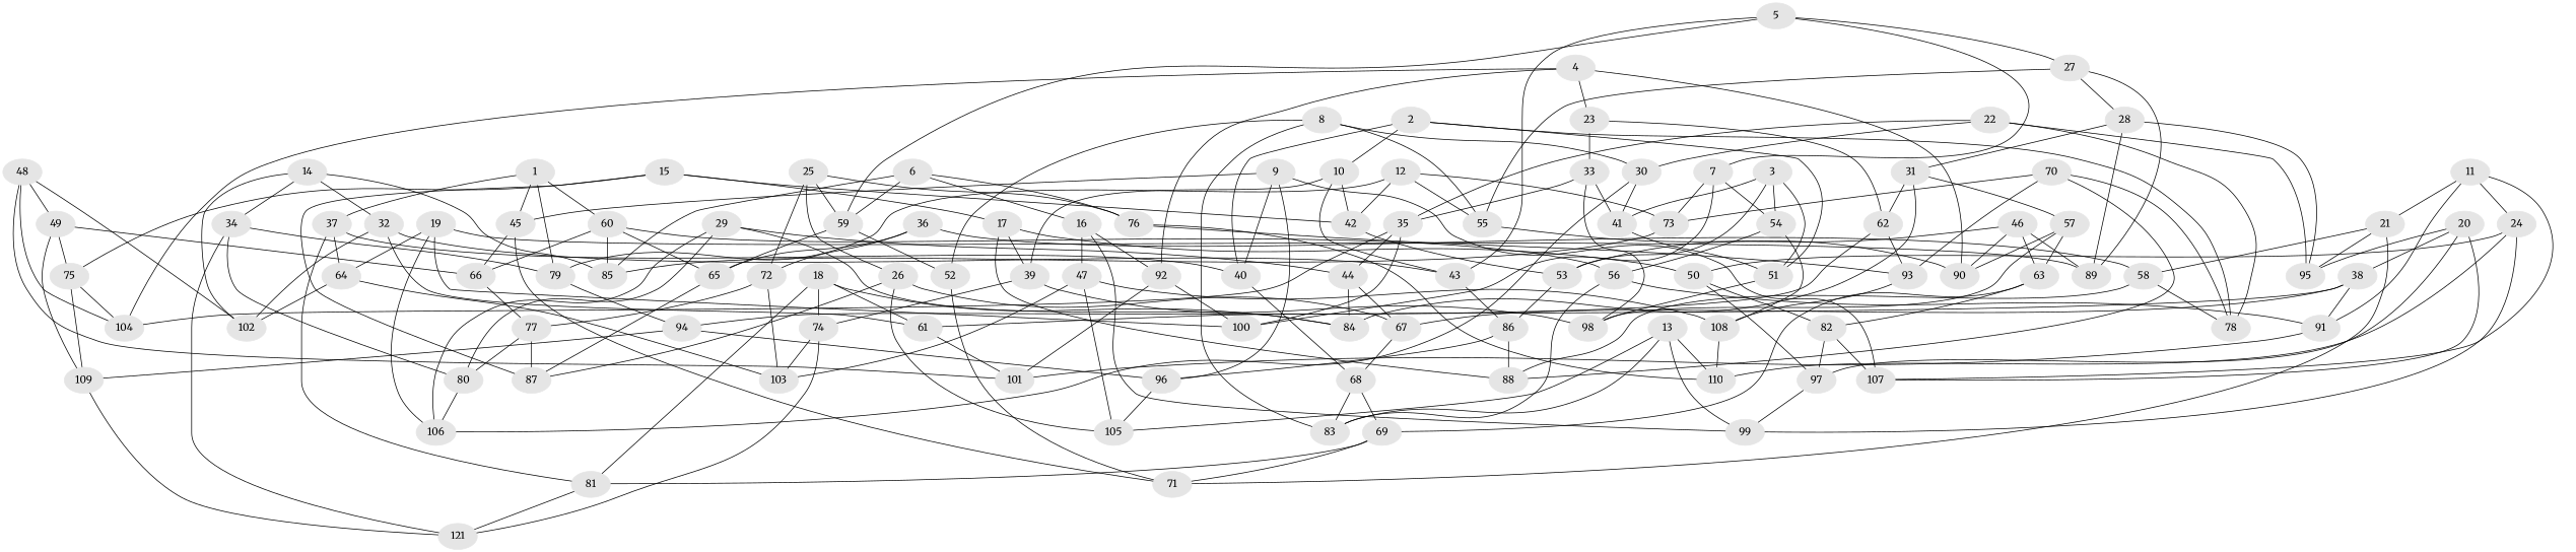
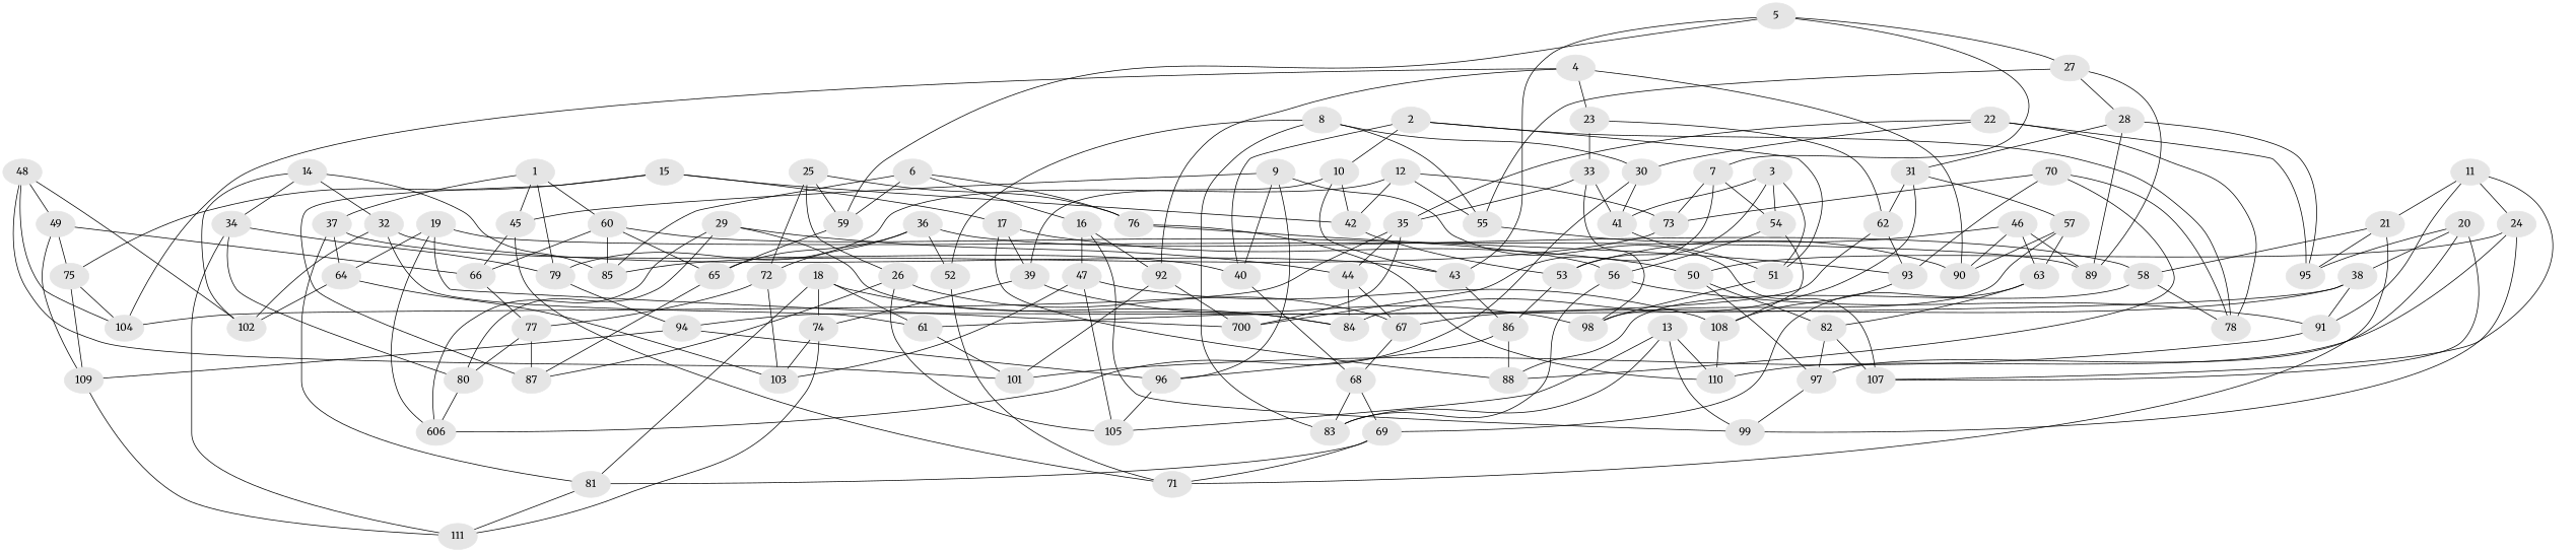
  graph {
    fontname=Merriweather
    node [color=gray90 fontname=Merriweather style=filled]
    edge [fontname=Merriweather]
    1
    37
    45
    60
    79
    40
    81
    64
    71
    66
    85
    65
    56
    94
    2
    10
    51
    78
    43
    39
    42
    68
    98
    3
    41
    53
    54
    86
    108
    4
    23
    90
    92
    104
    33
    62
-   100
+   100 [label=700]
    101
    5
    7
    27
    59
    73
    55
    89
    28
    6
    16
    76
    99
    47
    110
    93
    8
    30
    52
    83
-   106
+   106 [label=606]
    9
    96
    107
    105
    74
    11
    21
    24
    91
    95
    58
    50
    12
    13
    14
    32
    34
    102
    61
    80
-   111 [label=121]
+   111
    15
    17
    75
    87
    88
    109
    103
    97
    82
    18
    84
    19
    20
    38
    67
    22
    35
    44
    25
    26
    72
    77
    31
    57
    29
    63
    36
    69
    46
    48
    49
    70
    1 -- 37
    1 -- 45
    1 -- 60
    1 -- 79
    37 -- 40
    37 -- 81
    37 -- 64
    45 -- 71
    45 -- 66
    60 -- 66
    60 -- 85
    60 -- 65
    60 -- 56
    79 -- 94
    40 -- 68
    81 -- 111
    64 -- 102
    64 -- 103
    66 -- 77
    65 -- 87
    56 -- 83
    56 -- 91
    94 -- 96
    94 -- 109
    2 -- 40
    2 -- 10
    2 -- 51
    2 -- 78
    10 -- 43
    10 -- 39
    10 -- 42
    51 -- 98
    43 -- 86
    39 -- 98
    39 -- 74
    42 -- 53
    68 -- 83
    68 -- 69
    3 -- 51
    3 -- 41
    3 -- 53
    3 -- 54
    41 -- 51
    53 -- 86
    54 -- 56
    54 -- 108
    86 -- 96
    86 -- 88
    108 -- 110
    4 -- 23
    4 -- 90
    4 -- 92
    4 -- 104
    23 -- 33
    23 -- 62
    92 -- 100
    92 -- 101
    33 -- 98
    33 -- 41
    33 -- 35
    62 -- 94
    62 -- 93
    5 -- 43
    5 -- 7
    5 -- 27
    5 -- 59
    7 -- 54
    7 -- 100
    7 -- 73
    27 -- 55
    27 -- 89
    27 -- 28
    59 -- 65
    73 -- 85
    55 -- 90
    28 -- 89
    28 -- 95
    28 -- 31
    6 -- 85
    6 -- 59
    6 -- 16
    6 -- 76
    16 -- 92
    16 -- 99
    16 -- 47
    76 -- 110
    76 -- 93
    47 -- 108
    47 -- 105
    47 -- 103
    93 -- 108
    8 -- 55
    8 -- 30
    8 -- 52
    8 -- 83
    30 -- 41
    30 -- 106
    52 -- 71
    9 -- 45
    9 -- 40
    9 -- 96
    9 -- 107
    96 -- 105
    74 -- 111
    74 -- 103
    11 -- 107
    11 -- 21
    11 -- 24
    11 -- 91
    21 -- 71
    21 -- 95
    21 -- 58
    24 -- 99
    24 -- 110
    24 -- 50
    91 -- 101
    58 -- 78
    58 -- 88
    50 -- 97
    50 -- 82
    12 -- 79
    12 -- 42
    12 -- 73
    12 -- 55
    13 -- 99
    13 -- 110
    13 -- 83
    13 -- 105
    14 -- 85
    14 -- 32
    14 -- 34
    14 -- 102
    32 -- 43
    32 -- 102
    32 -- 61
    34 -- 79
    34 -- 80
    34 -- 111
    61 -- 101
    80 -- 106
    15 -- 42
    15 -- 17
    15 -- 75
    15 -- 87
    17 -- 39
    17 -- 50
    17 -- 88
    75 -- 104
    75 -- 109
    109 -- 111
    97 -- 99
    82 -- 107
    82 -- 97
    18 -- 81
    18 -- 74
    18 -- 61
    18 -- 84
    19 -- 64
    19 -- 100
    19 -- 89
    19 -- 106
    20 -- 107
    20 -- 95
    20 -- 97
    20 -- 38
    38 -- 91
    38 -- 61
    38 -- 67
    67 -- 68
    22 -- 78
    22 -- 30
    22 -- 95
    22 -- 35
    35 -- 104
    35 -- 100
    35 -- 44
    44 -- 84
    44 -- 67
    25 -- 59
    25 -- 76
    25 -- 26
    25 -- 72
    26 -- 105
    26 -- 87
    26 -- 67
    72 -- 103
    72 -- 77
    77 -- 80
    77 -- 87
    31 -- 62
    31 -- 84
    31 -- 57
    57 -- 98
    57 -- 90
    57 -- 63
    29 -- 106
    29 -- 80
    29 -- 84
    29 -- 44
    63 -- 82
    63 -- 69
    36 -- 65
-   59 -- 52
+   36 -- 52
    36 -- 58
    36 -- 72
    69 -- 81
    69 -- 71
    46 -- 53
    46 -- 90
    46 -- 89
    46 -- 63
    48 -- 104
    48 -- 101
    48 -- 102
    48 -- 49
    49 -- 66
    49 -- 75
    49 -- 109
    70 -- 78
    70 -- 73
    70 -- 93
    70 -- 88
  }
